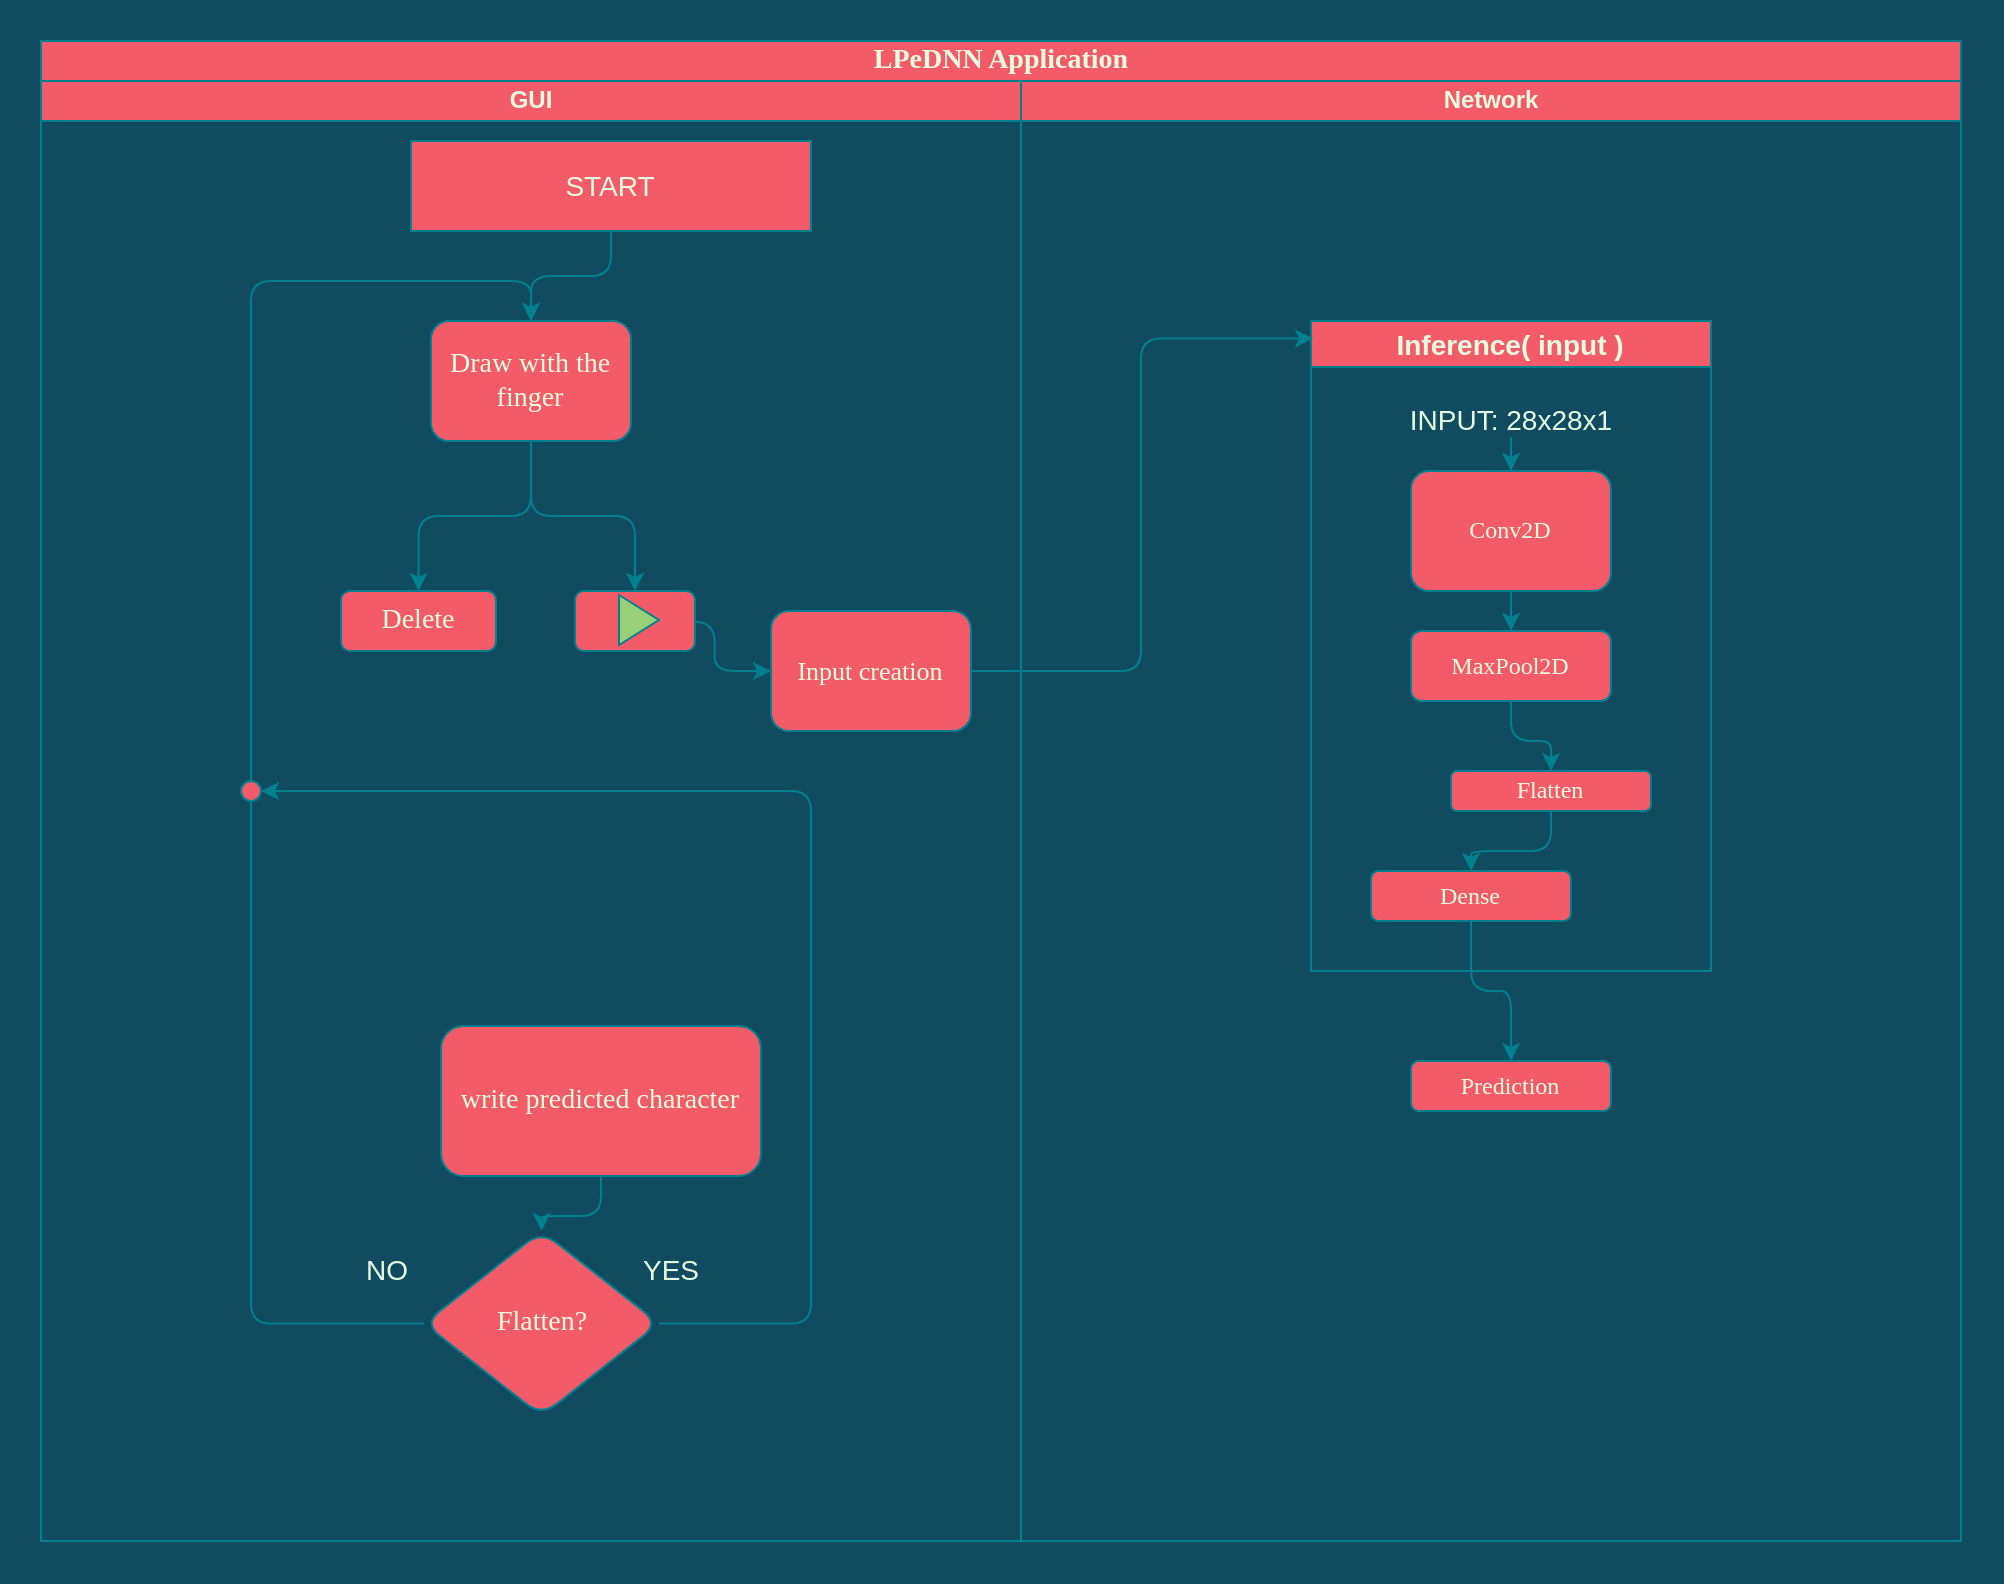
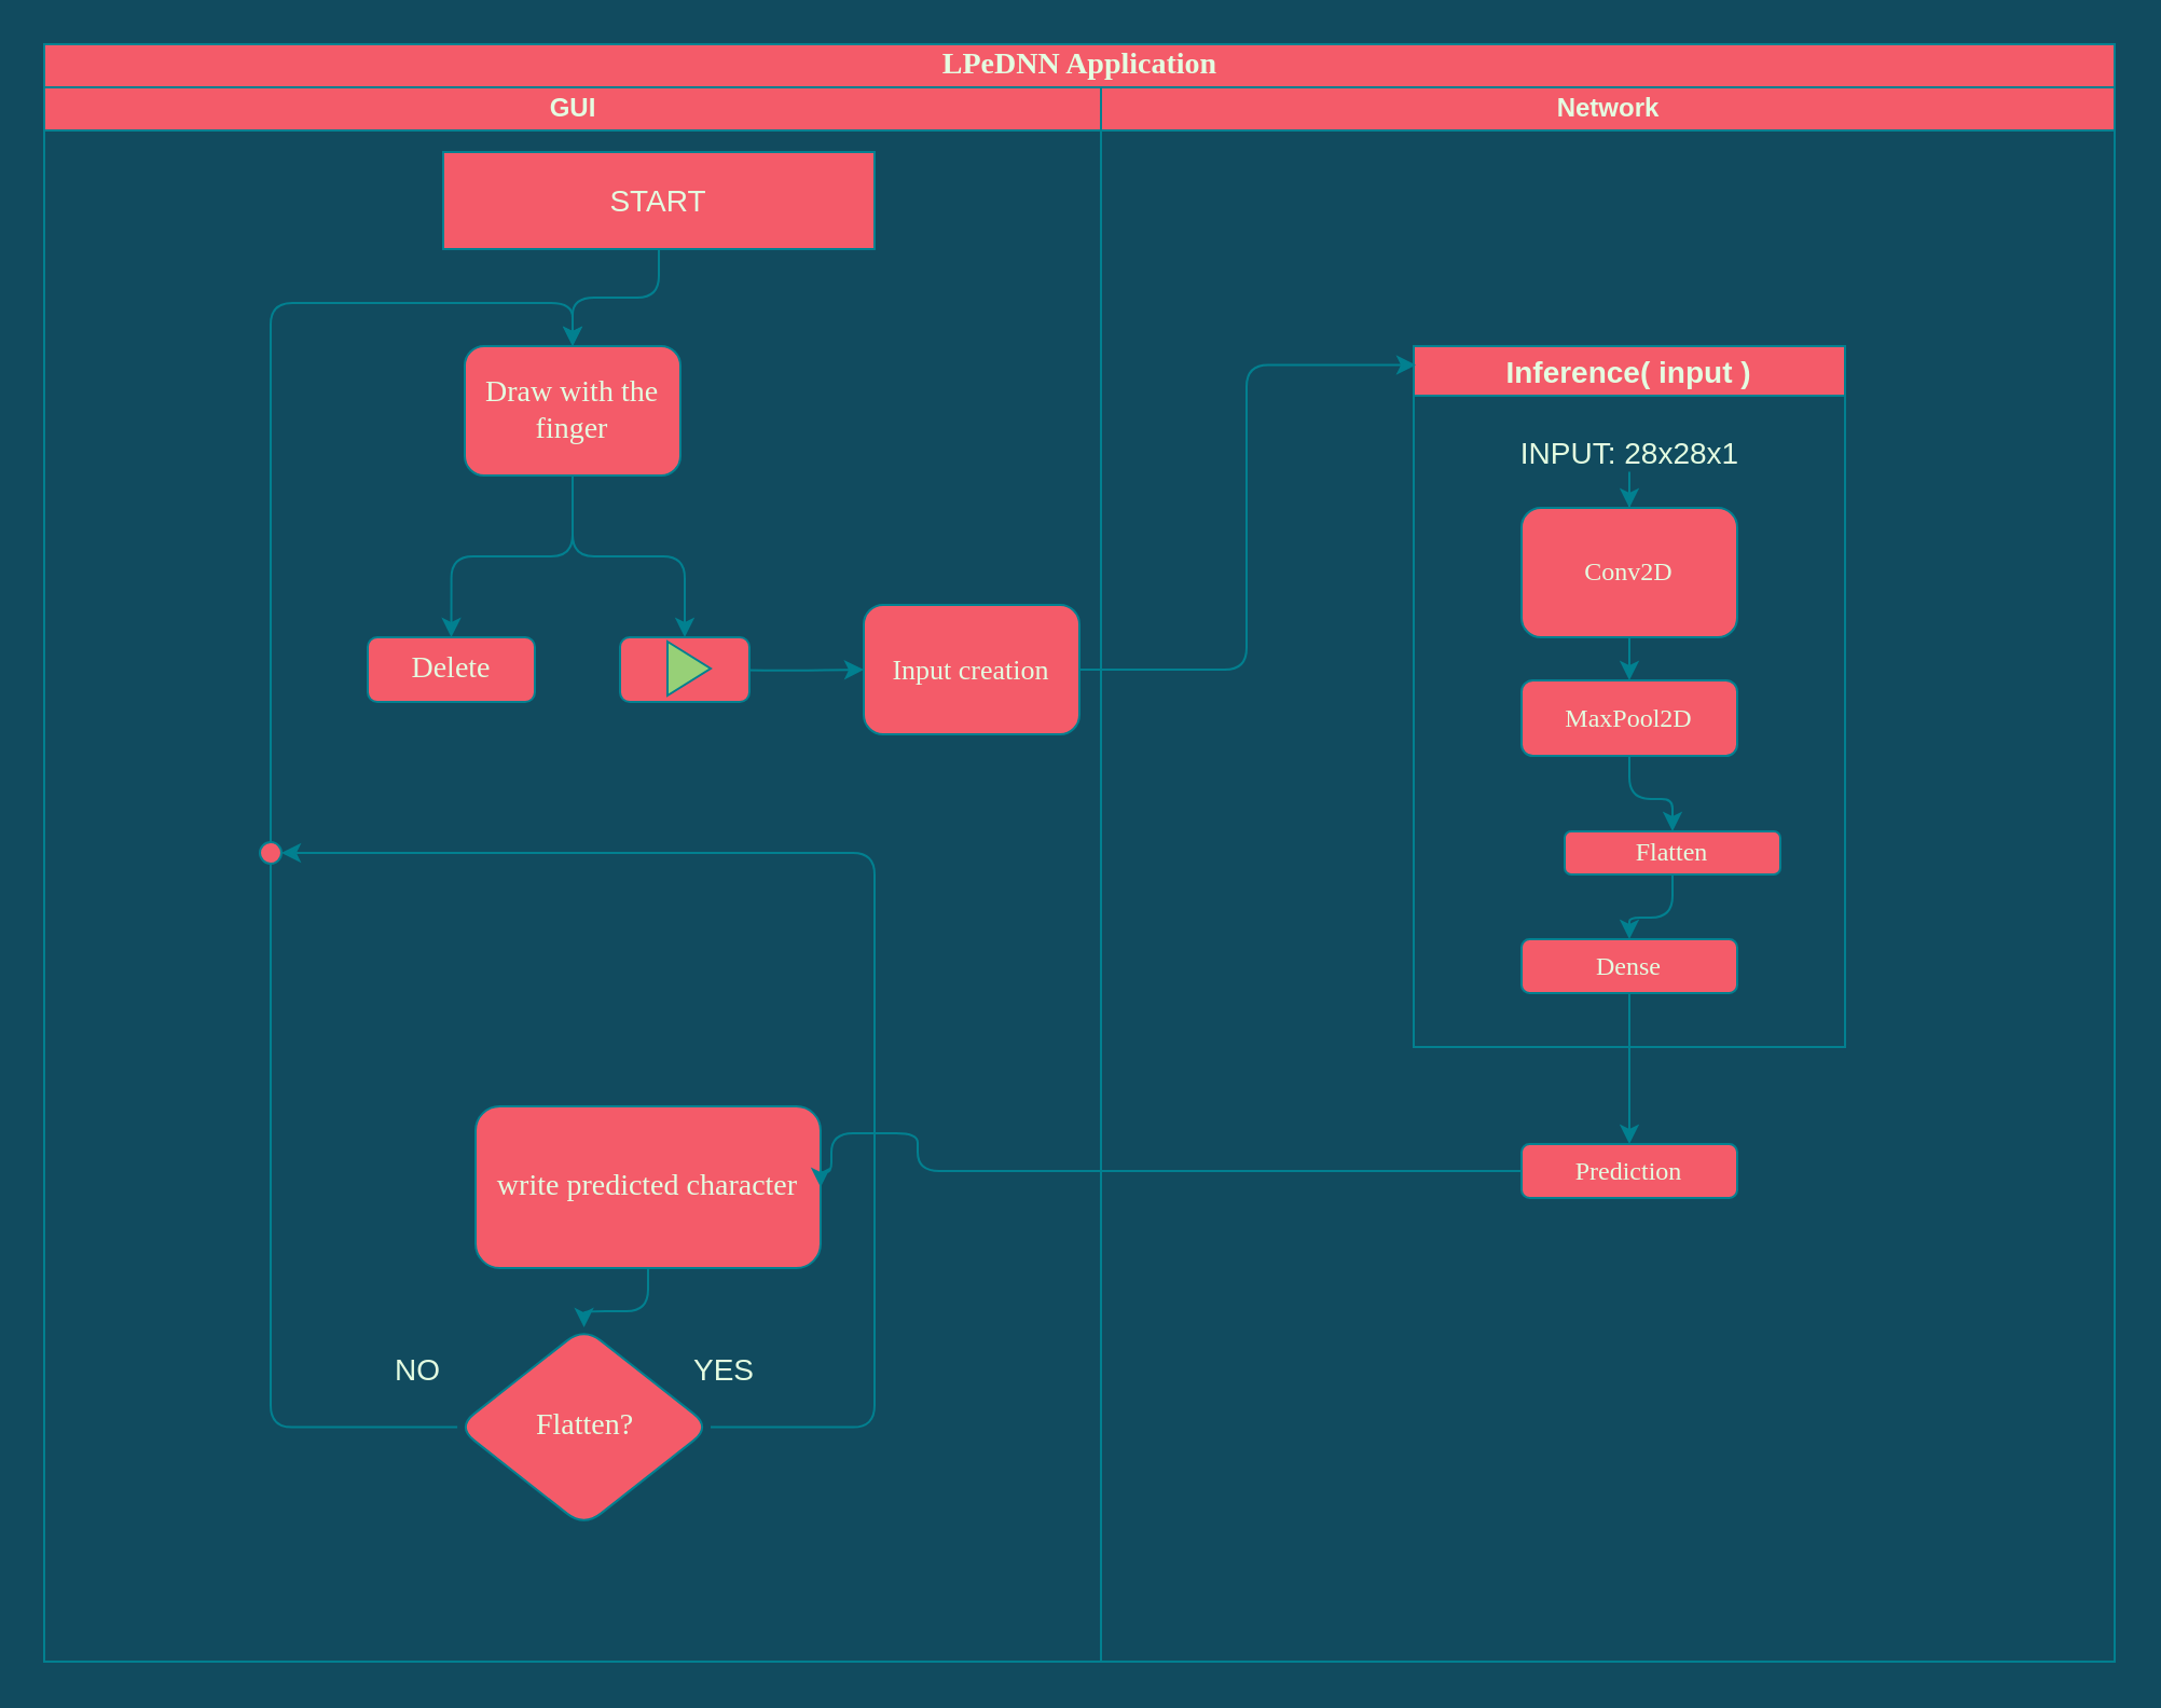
  <mxCell id="0" />
  <mxCell id="1" parent="0" />
  <mxCell id="2" value="&lt;font style=&quot;font-size: 14px&quot;&gt;LPeDNN Application&lt;/font&gt;" style="swimlane;html=1;childLayout=stackLayout;startSize=20;rounded=0;shadow=0;labelBackgroundColor=none;strokeWidth=1;fontFamily=Verdana;fontSize=8;align=center;fillColor=#F45B69;strokeColor=#028090;fontColor=#E4FDE1;" parent="1" vertex="1"><mxGeometry x="20" y="20" width="960" height="750" as="geometry" /></mxCell>
  <mxCell id="3" value="GUI" style="swimlane;html=1;startSize=20;fillColor=#F45B69;strokeColor=#028090;fontColor=#E4FDE1;" parent="2" vertex="1"><mxGeometry y="20" width="490" height="730" as="geometry" /></mxCell>
  <mxCell id="4" style="edgeStyle=orthogonalEdgeStyle;curved=0;rounded=1;sketch=0;orthogonalLoop=1;jettySize=auto;html=1;entryX=0.5;entryY=0;entryDx=0;entryDy=0;fontSize=14;fontColor=#E4FDE1;strokeColor=#028090;fillColor=#F45B69;" edge="1" parent="3" source="6" target="19"><mxGeometry relative="1" as="geometry" /></mxCell>
  <mxCell id="5" style="edgeStyle=orthogonalEdgeStyle;curved=0;rounded=1;sketch=0;orthogonalLoop=1;jettySize=auto;html=1;entryX=0.5;entryY=0;entryDx=0;entryDy=0;fontSize=14;fontColor=#E4FDE1;strokeColor=#028090;fillColor=#F45B69;" edge="1" parent="3" source="6" target="20"><mxGeometry relative="1" as="geometry" /></mxCell>
  <mxCell id="6" value="&lt;font style=&quot;font-size: 14px&quot;&gt;Draw with the finger&lt;/font&gt;" style="rounded=1;whiteSpace=wrap;html=1;shadow=0;labelBackgroundColor=none;strokeWidth=1;fontFamily=Verdana;fontSize=8;align=center;fillColor=#F45B69;strokeColor=#028090;fontColor=#E4FDE1;" parent="3" vertex="1"><mxGeometry x="195" y="120" width="100" height="60" as="geometry" /></mxCell>
- <mxCell id="7" value="&lt;font style=&quot;font-size: 13px&quot;&gt;Input creation&lt;/font&gt;" style="rounded=1;whiteSpace=wrap;html=1;shadow=0;labelBackgroundColor=none;strokeWidth=1;fontFamily=Verdana;fontSize=8;align=center;fillColor=#F45B69;strokeColor=#028090;fontColor=#E4FDE1;" vertex="1" parent="3"><mxGeometry x="365" y="265" width="100" height="60" as="geometry" /></mxCell>
+ <mxCell id="7" value="&lt;font style=&quot;font-size: 13px&quot;&gt;Input creation&lt;/font&gt;" style="rounded=1;whiteSpace=wrap;html=1;shadow=0;labelBackgroundColor=none;strokeWidth=1;fontFamily=Verdana;fontSize=8;align=center;fillColor=#F45B69;strokeColor=#028090;fontColor=#E4FDE1;" vertex="1" parent="3"><mxGeometry x="380" y="240" width="100" height="60" as="geometry" /></mxCell>
  <mxCell id="8" value="" style="edgeStyle=orthogonalEdgeStyle;curved=0;rounded=1;sketch=0;orthogonalLoop=1;jettySize=auto;html=1;fontSize=14;fontColor=#E4FDE1;strokeColor=#028090;fillColor=#F45B69;" edge="1" parent="3" source="9" target="11"><mxGeometry relative="1" as="geometry" /></mxCell>
  <mxCell id="9" value="&lt;font style=&quot;font-size: 14px&quot;&gt;write predicted character&lt;/font&gt;" style="rounded=1;whiteSpace=wrap;html=1;shadow=0;labelBackgroundColor=none;strokeWidth=1;fontFamily=Verdana;fontSize=8;align=center;fillColor=#F45B69;strokeColor=#028090;fontColor=#E4FDE1;" vertex="1" parent="3"><mxGeometry x="200" y="472.5" width="160" height="75" as="geometry" /></mxCell>
  <mxCell id="10" style="edgeStyle=orthogonalEdgeStyle;curved=0;rounded=1;sketch=0;orthogonalLoop=1;jettySize=auto;html=1;entryX=0.5;entryY=0;entryDx=0;entryDy=0;fontSize=14;fontColor=#E4FDE1;strokeColor=#028090;fillColor=#F45B69;" edge="1" parent="3" source="11" target="6"><mxGeometry relative="1" as="geometry"><Array as="points"><mxPoint x="105" y="621" /><mxPoint x="105" y="100" /><mxPoint x="245" y="100" /></Array></mxGeometry></mxCell>
  <mxCell id="11" value="&lt;font style=&quot;font-size: 14px&quot;&gt;Flatten?&lt;/font&gt;" style="rhombus;whiteSpace=wrap;html=1;rounded=1;shadow=0;fontFamily=Verdana;fontSize=8;fontColor=#E4FDE1;strokeColor=#028090;strokeWidth=1;fillColor=#F45B69;" vertex="1" parent="3"><mxGeometry x="191.5" y="575" width="117.5" height="92.5" as="geometry" /></mxCell>
  <mxCell id="12" style="edgeStyle=orthogonalEdgeStyle;curved=0;rounded=1;sketch=0;orthogonalLoop=1;jettySize=auto;html=1;entryX=0;entryY=0.5;entryDx=0;entryDy=0;fontSize=14;fontColor=#E4FDE1;strokeColor=#028090;fillColor=#F45B69;" edge="1" parent="3" target="7"><mxGeometry relative="1" as="geometry"><mxPoint x="307.5" y="270" as="sourcePoint" /></mxGeometry></mxCell>
  <mxCell id="13" value="NO" style="text;html=1;align=center;verticalAlign=middle;resizable=0;points=[];autosize=1;strokeColor=none;fillColor=none;fontSize=14;fontColor=#E4FDE1;" vertex="1" parent="3"><mxGeometry x="152.5" y="585" width="40" height="20" as="geometry" /></mxCell>
  <mxCell id="14" value="YES" style="text;html=1;align=center;verticalAlign=middle;resizable=0;points=[];autosize=1;strokeColor=none;fillColor=none;fontSize=14;fontColor=#E4FDE1;" vertex="1" parent="3"><mxGeometry x="295" y="585" width="40" height="20" as="geometry" /></mxCell>
  <mxCell id="15" value="" style="ellipse;whiteSpace=wrap;html=1;aspect=fixed;rounded=0;sketch=0;fontSize=14;fontColor=#E4FDE1;strokeColor=#028090;fillColor=#F45B69;" vertex="1" parent="3"><mxGeometry x="100" y="350" width="10" height="10" as="geometry" /></mxCell>
  <mxCell id="16" style="edgeStyle=orthogonalEdgeStyle;curved=0;rounded=1;sketch=0;orthogonalLoop=1;jettySize=auto;html=1;fontSize=14;fontColor=#E4FDE1;strokeColor=#028090;fillColor=#F45B69;exitX=1;exitY=0.5;exitDx=0;exitDy=0;entryX=1;entryY=0.5;entryDx=0;entryDy=0;" edge="1" parent="3" source="11" target="15"><mxGeometry relative="1" as="geometry"><mxPoint x="185" y="395" as="targetPoint" /><Array as="points"><mxPoint x="385" y="621" /><mxPoint x="385" y="355" /></Array></mxGeometry></mxCell>
  <mxCell id="17" value="" style="edgeStyle=orthogonalEdgeStyle;curved=0;rounded=1;sketch=0;orthogonalLoop=1;jettySize=auto;html=1;fontSize=14;fontColor=#E4FDE1;strokeColor=#028090;fillColor=#F45B69;" edge="1" parent="3" source="18" target="6"><mxGeometry relative="1" as="geometry" /></mxCell>
  <mxCell id="18" value="START" style="rounded=0;whiteSpace=wrap;html=1;sketch=0;fontSize=14;fontColor=#E4FDE1;strokeColor=#028090;fillColor=#F45B69;" vertex="1" parent="3"><mxGeometry x="185" y="30" width="200" height="45" as="geometry" /></mxCell>
  <mxCell id="19" value="&lt;font style=&quot;font-size: 14px&quot;&gt;Delete&lt;/font&gt;" style="rounded=1;whiteSpace=wrap;html=1;shadow=0;labelBackgroundColor=none;strokeWidth=1;fontFamily=Verdana;fontSize=8;align=center;fillColor=#F45B69;strokeColor=#028090;fontColor=#E4FDE1;" vertex="1" parent="3"><mxGeometry x="150" y="255" width="77.5" height="30" as="geometry" /></mxCell>
  <mxCell id="20" value="" style="rounded=1;whiteSpace=wrap;html=1;shadow=0;labelBackgroundColor=none;strokeWidth=1;fontFamily=Verdana;fontSize=8;align=center;fillColor=#F45B69;strokeColor=#028090;fontColor=#E4FDE1;" vertex="1" parent="3"><mxGeometry x="267" y="255" width="60" height="30" as="geometry" /></mxCell>
  <mxCell id="21" value="" style="triangle;whiteSpace=wrap;html=1;rounded=0;sketch=0;fontSize=14;fontColor=#E4FDE1;strokeColor=#028090;fillColor=#97D077;" vertex="1" parent="3"><mxGeometry x="289" y="257" width="20" height="25" as="geometry" /></mxCell>
  <mxCell id="22" value="Network" style="swimlane;html=1;startSize=20;fillColor=#F45B69;strokeColor=#028090;fontColor=#E4FDE1;" parent="1" vertex="1"><mxGeometry x="510" y="40" width="470" height="730" as="geometry" /></mxCell>
  <mxCell id="23" value="Inference( input )" style="swimlane;rounded=0;sketch=0;fontSize=14;fontColor=#E4FDE1;strokeColor=#028090;fillColor=#F45B69;" vertex="1" parent="22"><mxGeometry x="145" y="120" width="200" height="325" as="geometry" /></mxCell>
  <mxCell id="24" value="" style="edgeStyle=orthogonalEdgeStyle;curved=0;rounded=1;sketch=0;orthogonalLoop=1;jettySize=auto;html=1;fontSize=14;fontColor=#E4FDE1;strokeColor=#028090;fillColor=#F45B69;" edge="1" parent="23" source="25" target="29"><mxGeometry relative="1" as="geometry" /></mxCell>
  <mxCell id="25" value="&lt;font style=&quot;font-size: 12px&quot;&gt;Conv2D&lt;/font&gt;" style="rounded=1;whiteSpace=wrap;html=1;shadow=0;labelBackgroundColor=none;strokeWidth=1;fontFamily=Verdana;fontSize=8;align=center;fillColor=#F45B69;strokeColor=#028090;fontColor=#E4FDE1;" vertex="1" parent="23"><mxGeometry x="50" y="75" width="100" height="60" as="geometry" /></mxCell>
  <mxCell id="26" value="" style="edgeStyle=orthogonalEdgeStyle;curved=0;rounded=1;sketch=0;orthogonalLoop=1;jettySize=auto;html=1;fontSize=14;fontColor=#E4FDE1;strokeColor=#028090;fillColor=#F45B69;" edge="1" parent="23" source="27" target="25"><mxGeometry relative="1" as="geometry" /></mxCell>
  <mxCell id="27" value="INPUT: 28x28x1" style="text;html=1;align=center;verticalAlign=middle;resizable=0;points=[];autosize=1;strokeColor=none;fillColor=none;fontSize=14;fontColor=#E4FDE1;" vertex="1" parent="23"><mxGeometry x="40" y="40" width="120" height="20" as="geometry" /></mxCell>
  <mxCell id="28" value="" style="edgeStyle=orthogonalEdgeStyle;curved=0;rounded=1;sketch=0;orthogonalLoop=1;jettySize=auto;html=1;fontSize=14;fontColor=#E4FDE1;strokeColor=#028090;fillColor=#F45B69;" edge="1" parent="23" source="29" target="31"><mxGeometry relative="1" as="geometry" /></mxCell>
  <mxCell id="29" value="&lt;font style=&quot;font-size: 12px&quot;&gt;MaxPool2D&lt;/font&gt;" style="rounded=1;whiteSpace=wrap;html=1;shadow=0;labelBackgroundColor=none;strokeWidth=1;fontFamily=Verdana;fontSize=8;align=center;fillColor=#F45B69;strokeColor=#028090;fontColor=#E4FDE1;" vertex="1" parent="23"><mxGeometry x="50" y="155" width="100" height="35" as="geometry" /></mxCell>
  <mxCell id="30" value="" style="edgeStyle=orthogonalEdgeStyle;curved=0;rounded=1;sketch=0;orthogonalLoop=1;jettySize=auto;html=1;fontSize=14;fontColor=#E4FDE1;strokeColor=#028090;fillColor=#F45B69;" edge="1" parent="23" source="31" target="33"><mxGeometry relative="1" as="geometry" /></mxCell>
  <mxCell id="31" value="&lt;font style=&quot;font-size: 12px&quot;&gt;Flatten&lt;/font&gt;" style="rounded=1;whiteSpace=wrap;html=1;shadow=0;labelBackgroundColor=none;strokeWidth=1;fontFamily=Verdana;fontSize=8;align=center;fillColor=#F45B69;strokeColor=#028090;fontColor=#E4FDE1;" vertex="1" parent="23"><mxGeometry x="70" y="225" width="100" height="20" as="geometry" /></mxCell>
  <mxCell id="32" value="" style="edgeStyle=orthogonalEdgeStyle;curved=0;rounded=1;sketch=0;orthogonalLoop=1;jettySize=auto;html=1;fontSize=14;fontColor=#E4FDE1;strokeColor=#028090;fillColor=#F45B69;" edge="1" parent="23" source="33" target="34"><mxGeometry relative="1" as="geometry" /></mxCell>
- <mxCell id="33" value="&lt;font style=&quot;font-size: 12px&quot;&gt;Dense&lt;/font&gt;" style="rounded=1;whiteSpace=wrap;html=1;shadow=0;labelBackgroundColor=none;strokeWidth=1;fontFamily=Verdana;fontSize=8;align=center;fillColor=#F45B69;strokeColor=#028090;fontColor=#E4FDE1;" vertex="1" parent="23"><mxGeometry x="30" y="275" width="100" height="25" as="geometry" /></mxCell>
+ <mxCell id="33" value="&lt;font style=&quot;font-size: 12px&quot;&gt;Dense&lt;/font&gt;" style="rounded=1;whiteSpace=wrap;html=1;shadow=0;labelBackgroundColor=none;strokeWidth=1;fontFamily=Verdana;fontSize=8;align=center;fillColor=#F45B69;strokeColor=#028090;fontColor=#E4FDE1;" vertex="1" parent="23"><mxGeometry x="50" y="275" width="100" height="25" as="geometry" /></mxCell>
  <mxCell id="34" value="&lt;font style=&quot;font-size: 12px&quot;&gt;Prediction&lt;/font&gt;" style="rounded=1;whiteSpace=wrap;html=1;shadow=0;labelBackgroundColor=none;strokeWidth=1;fontFamily=Verdana;fontSize=8;align=center;fillColor=#F45B69;strokeColor=#028090;fontColor=#E4FDE1;" vertex="1" parent="23"><mxGeometry x="50" y="370" width="100" height="25" as="geometry" /></mxCell>
  <mxCell id="35" style="edgeStyle=orthogonalEdgeStyle;curved=0;rounded=1;sketch=0;orthogonalLoop=1;jettySize=auto;html=1;entryX=0.005;entryY=0.027;entryDx=0;entryDy=0;entryPerimeter=0;fontSize=14;fontColor=#E4FDE1;strokeColor=#028090;fillColor=#F45B69;" edge="1" parent="1" source="7" target="23"><mxGeometry relative="1" as="geometry" /></mxCell>
+ <mxCell id="36" style="edgeStyle=orthogonalEdgeStyle;curved=0;rounded=1;sketch=0;orthogonalLoop=1;jettySize=auto;html=1;fontSize=14;fontColor=#E4FDE1;strokeColor=#028090;fillColor=#F45B69;entryX=1;entryY=0.5;entryDx=0;entryDy=0;" edge="1" parent="1" source="34" target="9"><mxGeometry relative="1" as="geometry"><mxPoint x="485" y="542.5" as="targetPoint" /><Array as="points"><mxPoint x="425" y="543" /><mxPoint x="425" y="525" /><mxPoint x="385" y="525" /><mxPoint x="385" y="543" /></Array></mxGeometry></mxCell>
